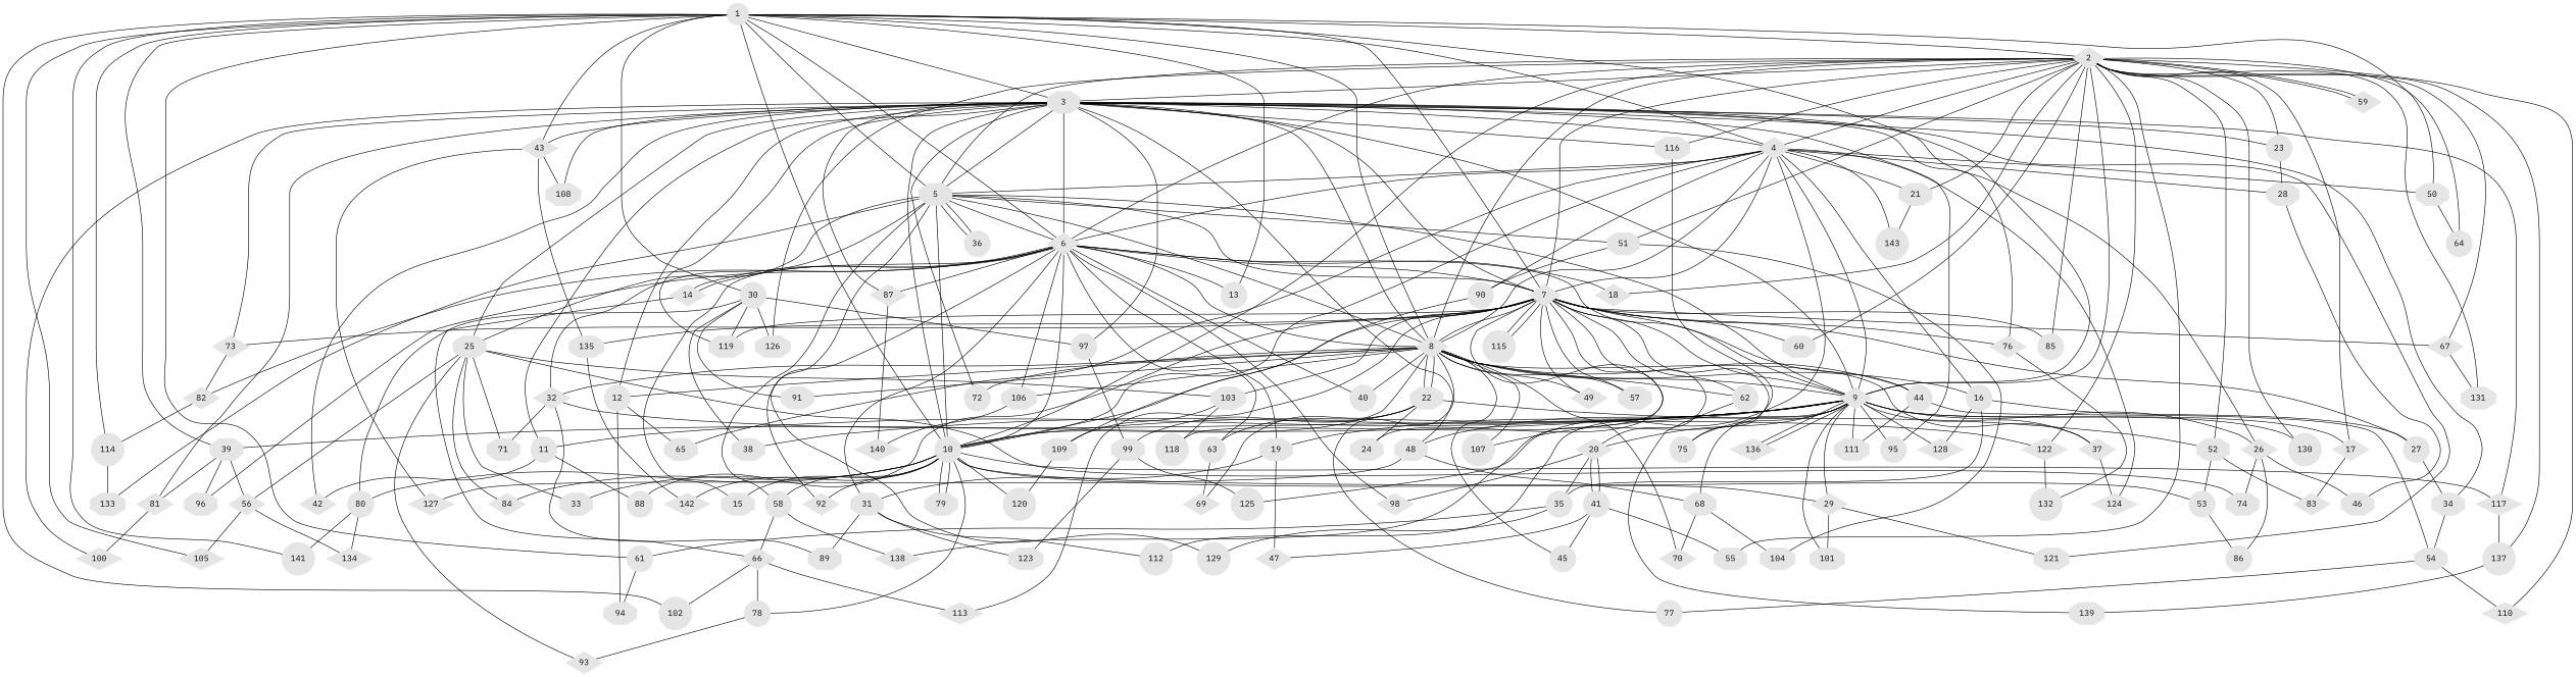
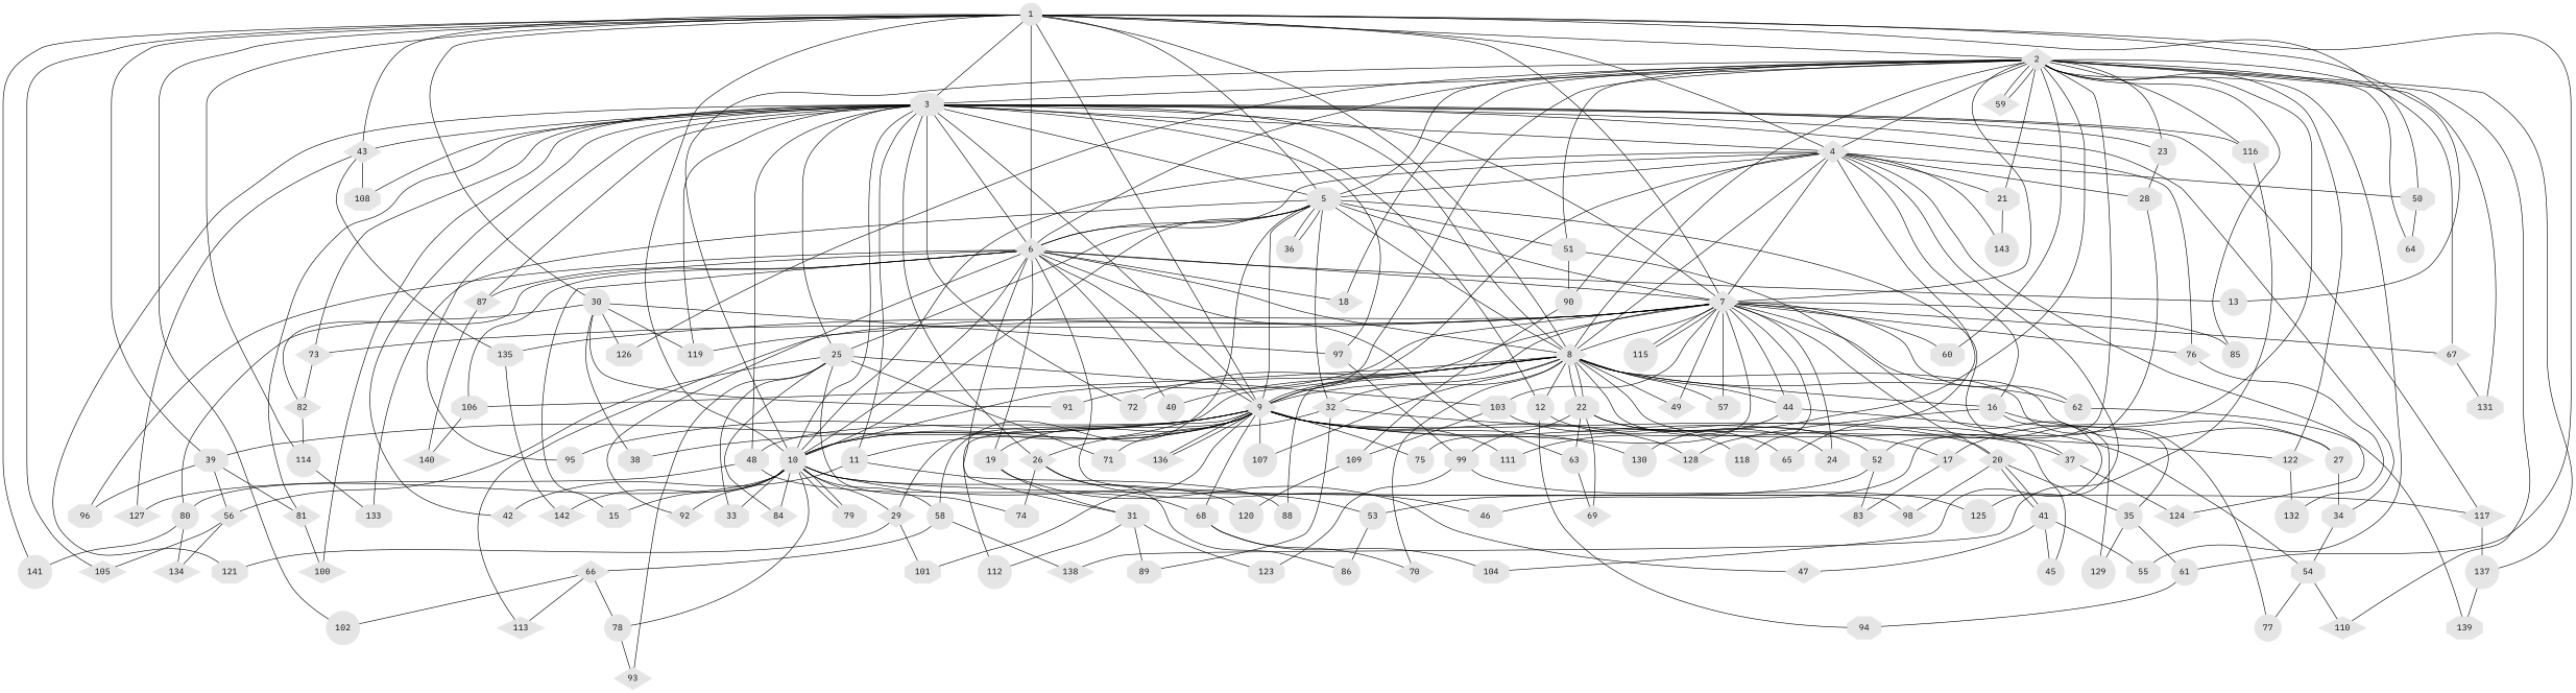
  graph {
    fontname="IBM Plex Mono"
    node [color=gray90 fontname="IBM Plex Mono" shape=octagon style=filled]
    edge [fontname="IBM Plex Mono"]
    1 [shape=circle]
    2 [shape=diamond]
    3
    4 [shape=diamond]
    5
    6 [shape=diamond]
    7 [shape=diamond]
    8 [shape=diamond]
    9 [shape=diamond]
    10 [shape=circle]
    13 [shape=circle]
    30 [shape=circle]
    39
    43 [shape=diamond]
    50
    61 [shape=circle]
    102 [shape=circle]
    105 [shape=diamond]
    114 [shape=circle]
    141 [shape=circle]
    17 [shape=diamond]
    18 [shape=diamond]
    21
    23 [shape=circle]
    51
    52
    55
    59 [shape=diamond]
    60
    64 [shape=circle]
    67 [shape=diamond]
    85 [shape=circle]
    110 [shape=diamond]
    116
    122 [shape=diamond]
    126
    130 [shape=circle]
    131
    137 [shape=circle]
    11 [shape=circle]
    12 [shape=circle]
    25
    26 [shape=diamond]
    34
    42 [shape=diamond]
    48
    72 [shape=circle]
    73 [shape=diamond]
    76 [shape=diamond]
    81 [shape=diamond]
    87 [shape=diamond]
    95 [shape=circle]
    97 [shape=circle]
    100 [shape=diamond]
    108
    117 [shape=diamond]
    121
    119
    16 [shape=circle]
    28
    65
    90 [shape=circle]
    124 [shape=diamond]
    125 [shape=circle]
    143 [shape=circle]
    32 [shape=diamond]
    36 [shape=circle]
    58 [shape=circle]
    129 [shape=circle]
    133
-   14 [shape=diamond]
    15
    19
    31
    40 [shape=circle]
    63 [shape=circle]
    82 [shape=diamond]
    92 [shape=diamond]
    96
    98 [shape=diamond]
    106
    20 [shape=diamond]
    24
    27 [shape=circle]
    44 [shape=circle]
    49 [shape=diamond]
    57
    62 [shape=circle]
    75 [shape=circle]
    88 [shape=circle]
    103
    113 [shape=diamond]
    115 [shape=circle]
    118 [shape=circle]
    135
    22
    37 [shape=diamond]
    45 [shape=circle]
    70 [shape=diamond]
    77 [shape=circle]
    91
    107 [shape=circle]
    29 [shape=diamond]
    38
    68
    101
    111
    112 [shape=circle]
    128 [shape=diamond]
    136 [shape=diamond]
    33
    53 [shape=circle]
    78 [shape=circle]
    79
    80 [shape=circle]
    84 [shape=diamond]
    120 [shape=circle]
    142 [shape=diamond]
    56 [shape=diamond]
    127 [shape=diamond]
    94
    83 [shape=diamond]
    104
    138 [shape=diamond]
    132 [shape=circle]
    139
    71
    74
    93 [shape=diamond]
    46
    86 [shape=circle]
    54
    140 [shape=diamond]
    99
    35 [shape=circle]
    109
    89
    66 [shape=diamond]
    47 [shape=diamond]
    123
    69 [shape=diamond]
    41 [shape=circle]
    134 [shape=diamond]
    1 -- 2
    1 -- 3
    1 -- 4
    1 -- 5
    1 -- 6
    1 -- 7
    1 -- 8
    1 -- 9
    1 -- 10
    1 -- 13
    1 -- 30
    1 -- 39
    1 -- 43
    1 -- 50
    1 -- 61
    1 -- 102
    1 -- 105
    1 -- 114
    1 -- 141
    2 -- 3
    2 -- 4
    2 -- 5
    2 -- 6
    2 -- 7
    2 -- 8
    2 -- 9
    2 -- 10
    2 -- 17
    2 -- 18
    2 -- 21
    2 -- 23
    2 -- 51
    2 -- 52
    2 -- 55
    2 -- 59
    2 -- 59
    2 -- 60
    2 -- 64
    2 -- 67
    2 -- 85
    2 -- 110
    2 -- 116
    2 -- 122
    2 -- 126
    2 -- 130
    2 -- 131
    2 -- 137
    3 -- 4
    3 -- 5
    3 -- 6
    3 -- 7
    3 -- 8
    3 -- 9
    3 -- 10
    3 -- 43
    3 -- 23
    3 -- 116
    3 -- 11
    3 -- 12
    3 -- 25
    3 -- 26
    3 -- 34
    3 -- 42
    3 -- 48
    3 -- 72
    3 -- 73
    3 -- 76
    3 -- 81
    3 -- 87
    3 -- 95
    3 -- 97
    3 -- 100
    3 -- 108
    3 -- 117
    3 -- 121
    3 -- 119
    4 -- 5
    4 -- 6
    4 -- 7
    4 -- 8
    4 -- 9
    4 -- 10
    4 -- 50
    4 -- 21
    4 -- 16
    4 -- 28
    4 -- 65
    4 -- 90
    4 -- 124
    4 -- 125
    4 -- 143
    5 -- 6
    5 -- 7
    5 -- 8
    5 -- 9
    5 -- 10
    5 -- 51
    5 -- 25
    5 -- 32
    5 -- 36
    5 -- 36
    5 -- 58
    5 -- 129
    5 -- 133
    6 -- 7
    6 -- 8
    6 -- 9
    6 -- 10
    6 -- 13
    6 -- 18
    6 -- 87
-   6 -- 14
-   6 -- 14
    6 -- 15
    6 -- 19
    6 -- 31
    6 -- 40
    6 -- 63
    6 -- 82
    6 -- 92
    6 -- 96
    6 -- 98
    6 -- 106
    7 -- 8
    7 -- 9
    7 -- 10
    7 -- 60
    7 -- 67
    7 -- 85
    7 -- 73
    7 -- 76
    7 -- 119
    7 -- 20
    7 -- 24
    7 -- 27
    7 -- 44
    7 -- 49
    7 -- 57
    7 -- 62
    7 -- 75
    7 -- 88
    7 -- 103
    7 -- 113
    7 -- 115
    7 -- 115
    7 -- 118
    7 -- 135
    8 -- 9
    8 -- 10
    8 -- 12
    8 -- 72
    8 -- 16
    8 -- 32
    8 -- 40
    8 -- 106
    8 -- 44
    8 -- 49
    8 -- 57
    8 -- 62
    8 -- 22
    8 -- 22
    8 -- 37
    8 -- 45
    8 -- 70
    8 -- 77
    8 -- 91
    8 -- 107
    9 -- 10
    9 -- 39
    9 -- 17
    9 -- 130
    9 -- 11
    9 -- 26
    9 -- 48
    9 -- 95
    9 -- 19
    9 -- 20
    9 -- 75
    9 -- 37
    9 -- 107
    9 -- 29
    9 -- 38
    9 -- 68
    9 -- 101
    9 -- 111
    9 -- 112
    9 -- 128
    9 -- 136
    9 -- 136
    10 -- 117
    10 -- 58
    10 -- 15
    10 -- 92
    10 -- 29
    10 -- 33
    10 -- 53
    10 -- 78
    10 -- 79
    10 -- 79
    10 -- 80
    10 -- 84
    10 -- 120
    10 -- 142
    30 -- 126
    30 -- 97
    30 -- 119
    30 -- 91
    30 -- 38
    30 -- 80
    39 -- 81
    39 -- 96
    39 -- 56
    43 -- 108
    43 -- 135
    43 -- 127
    50 -- 64
    61 -- 94
    114 -- 133
    17 -- 83
    21 -- 143
    23 -- 28
    51 -- 90
    51 -- 104
    52 -- 53
    52 -- 83
    67 -- 131
    116 -- 138
    122 -- 132
    137 -- 139
    11 -- 42
    11 -- 88
    12 -- 65
    12 -- 94
    25 -- 103
    25 -- 33
    25 -- 84
    25 -- 56
    25 -- 71
    25 -- 74
    25 -- 93
    26 -- 74
    26 -- 46
    26 -- 86
    34 -- 54
    48 -- 68
    48 -- 127
    73 -- 82
    76 -- 132
    81 -- 100
    87 -- 140
    97 -- 99
    117 -- 137
    16 -- 27
    16 -- 128
    16 -- 35
    28 -- 46
    90 -- 109
    32 -- 122
    32 -- 71
    32 -- 89
    58 -- 138
    58 -- 66
-   14 -- 66
    19 -- 31
    19 -- 47
    31 -- 112
    31 -- 89
    31 -- 123
    63 -- 69
    82 -- 114
    106 -- 140
    20 -- 98
    20 -- 35
    20 -- 41
    20 -- 41
    27 -- 34
    44 -- 111
    44 -- 54
    62 -- 139
    103 -- 118
    103 -- 109
    135 -- 142
    22 -- 52
    22 -- 63
    22 -- 24
    22 -- 99
    22 -- 69
    37 -- 124
    29 -- 121
    29 -- 101
    68 -- 70
    68 -- 104
    53 -- 86
    78 -- 93
    80 -- 141
    80 -- 134
    56 -- 105
    56 -- 134
    54 -- 110
    54 -- 77
    99 -- 125
    99 -- 123
    35 -- 61
    35 -- 129
    109 -- 120
    66 -- 102
    66 -- 113
    66 -- 78
    41 -- 55
    41 -- 45
    41 -- 47
  }
